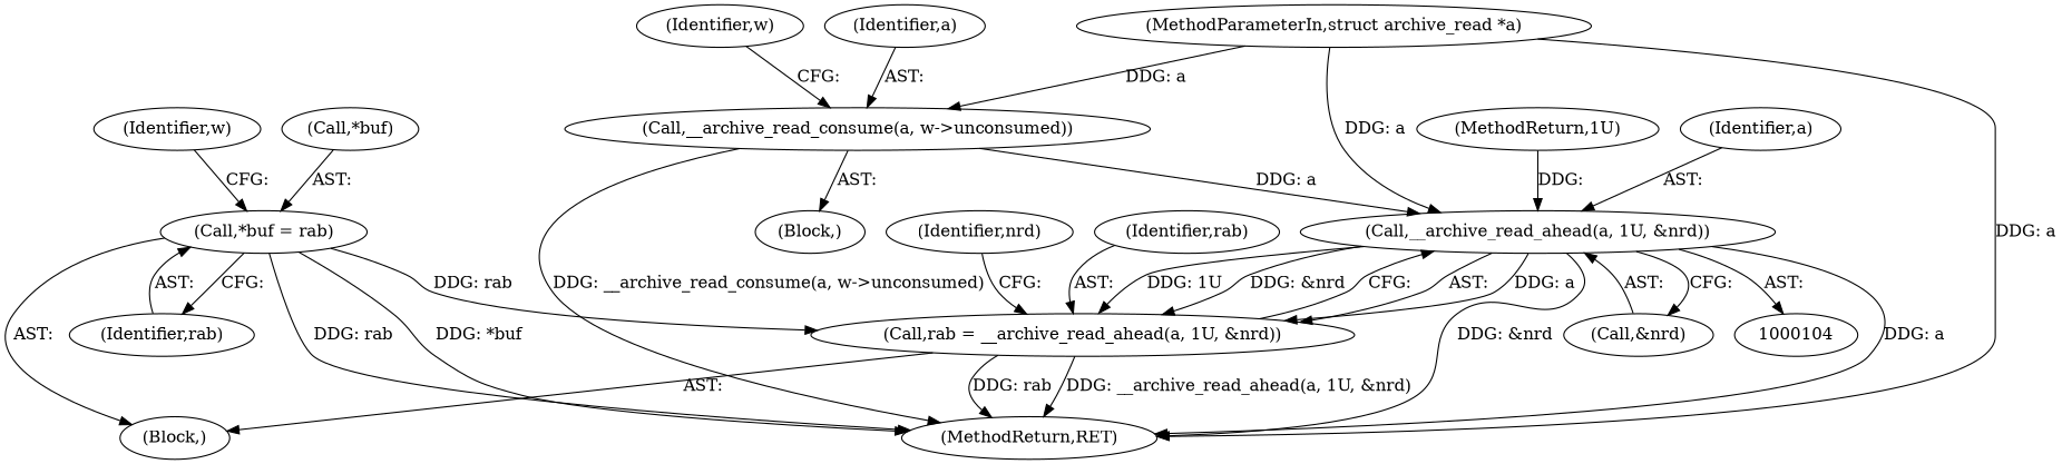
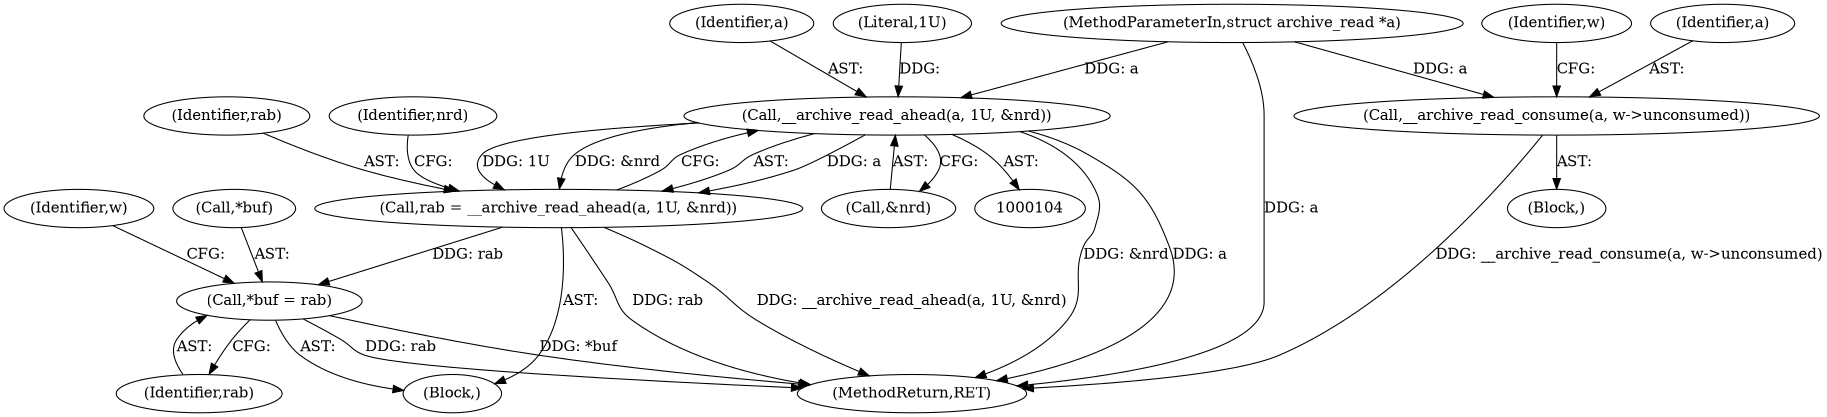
  digraph {
    n1 [label="(Call,__archive_read_ahead(a, 1U, &nrd))"]
    n2 [label="(Call,rab = __archive_read_ahead(a, 1U, &nrd))"]
    n3 [label="(Call,&nrd)"]
    n4 [label="(MethodReturn,RET)"]
    1000104
    n6 [label="(Call,*buf = rab)"]
    n7 [label="(Block,)"]
    n8 [label="(Call,__archive_read_consume(a, w->unconsumed))"]
    n9 [label="(Block,)"]
    n10 [label="(MethodParameterIn,struct archive_read *a)"]
    n11 [label="(Identifier,rab)"]
-   n12 [label="(MethodReturn,1U)"]
+   n12 [label="(Literal,1U)"]
    n13 [label="(Identifier,w)"]
    n14 [label="(Identifier,rab)"]
    n15 [label="(Identifier,w)"]
    n16 [label="(Identifier,nrd)"]
    n17 [label="(Call,*buf)"]
    n18 [label="(Identifier,a)"]
    n19 [label="(Identifier,a)"]
    n1 -> n2 [label="AST: "]
    n1 -> n2 [label="DDG: a"]
    n1 -> n2 [label="DDG: 1U"]
    n1 -> n2 [label="DDG: &nrd"]
    n1 -> n3 [label="CFG: "]
    n1 -> n4 [label="DDG: &nrd"]
    n1 -> n4 [label="DDG: a"]
    n1 -> 1000104 [label="AST: "]
    n2 -> n1 [label="CFG: "]
    n2 -> n4 [label="DDG: __archive_read_ahead(a, 1U, &nrd)"]
    n2 -> n4 [label="DDG: rab"]
-   n6 -> n2 [label="DDG: rab"]
+   n2 -> n6 [label="DDG: rab"]
    n2 -> n7 [label="AST: "]
    n3 -> n1 [label="AST: "]
    n6 -> n4 [label="DDG: rab"]
    n6 -> n4 [label="DDG: *buf"]
    n6 -> n7 [label="AST: "]
    n6 -> n11 [label="CFG: "]
-   n8 -> n1 [label="DDG: a"]
    n8 -> n4 [label="DDG: __archive_read_consume(a, w->unconsumed)"]
    n8 -> n9 [label="AST: "]
    n10 -> n1 [label="DDG: a"]
    n10 -> n4 [label="DDG: a"]
    n10 -> n8 [label="DDG: a"]
    n11 -> n6 [label="AST: "]
    n12 -> n1 [label="DDG: "]
    n13 -> n8 [label="CFG: "]
    n14 -> n2 [label="AST: "]
    n15 -> n6 [label="CFG: "]
    n16 -> n2 [label="CFG: "]
    n17 -> n6 [label="AST: "]
    n18 -> n8 [label="AST: "]
    n19 -> n1 [label="AST: "]
  }
